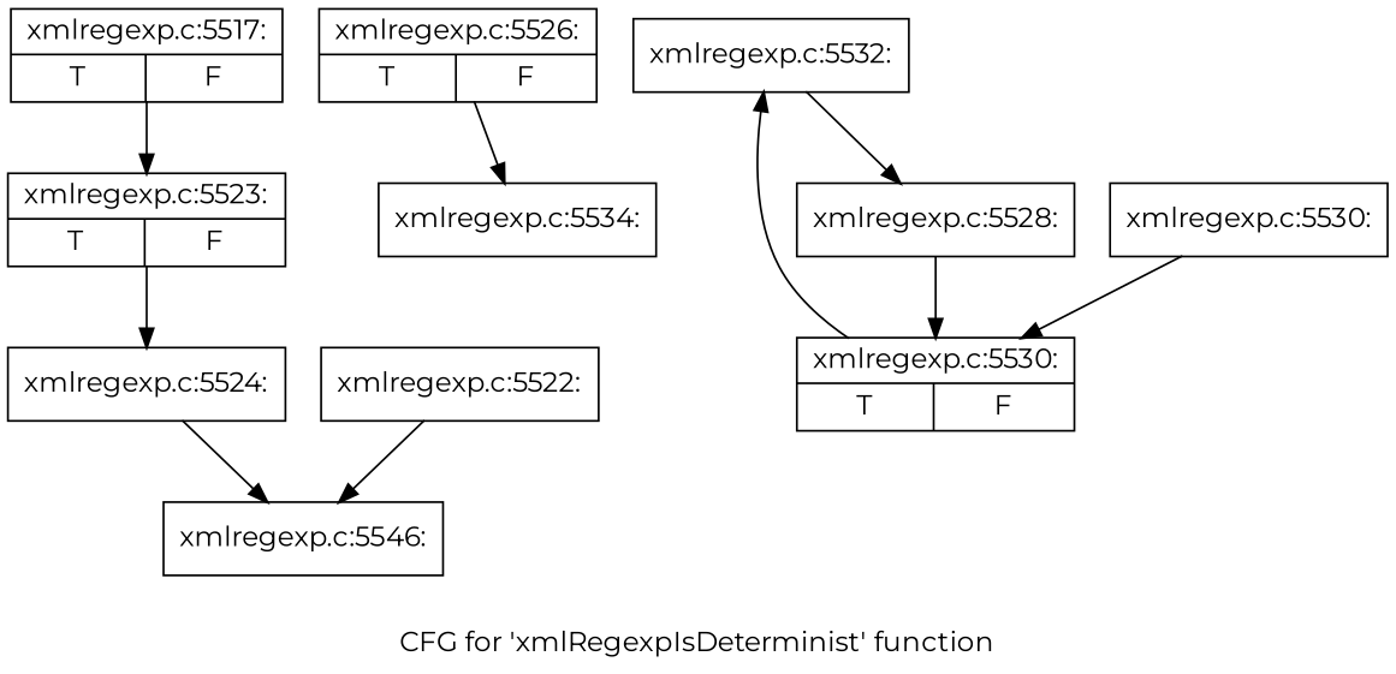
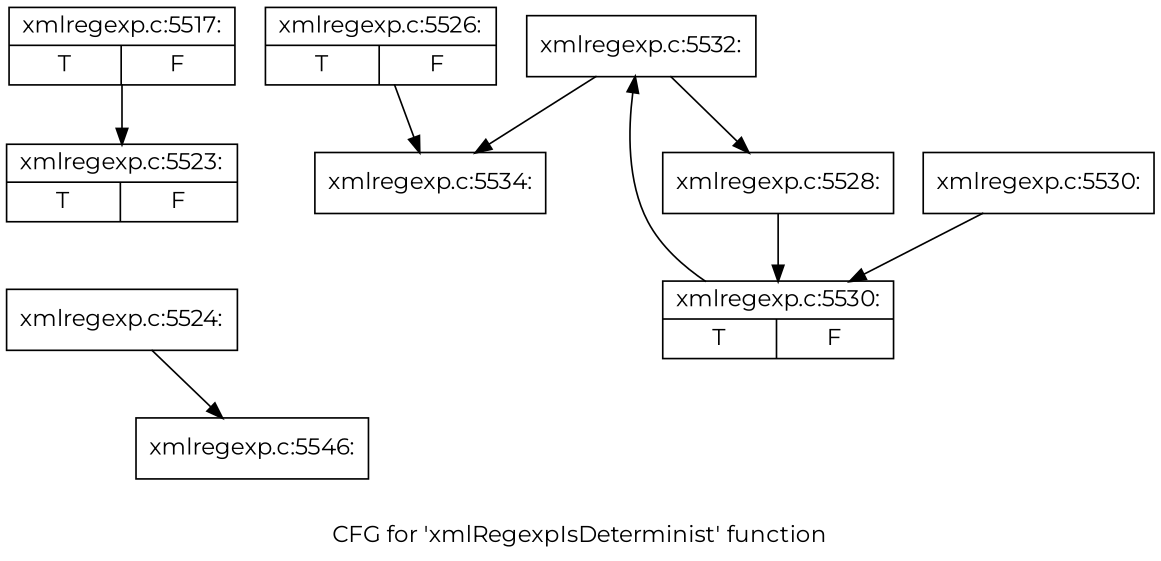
  digraph {
    fontname=Montserrat
    label="CFG for 'xmlRegexpIsDeterminist' function"
    node [fontname=Montserrat shape=record]
    edge [fontname=Montserrat]
    n1 [label="{xmlregexp.c:5517:|{<s0>T|<s1>F}}"]
    n2 [label="{xmlregexp.c:5523:|{<s0>T|<s1>F}}"]
-   n3 [label="{xmlregexp.c:5522:}"]
    n4 [label="{xmlregexp.c:5546:}"]
    n5 [label="{xmlregexp.c:5524:}"]
    n6 [label="{xmlregexp.c:5526:|{<s0>T|<s1>F}}"]
    n7 [label="{xmlregexp.c:5534:}"]
    n8 [label="{xmlregexp.c:5528:}"]
    n9 [label="{xmlregexp.c:5530:|{<s0>T|<s1>F}}"]
    n10 [label="{xmlregexp.c:5532:}"]
    n11 [label="{xmlregexp.c:5530:}"]
    n1 -> n2
-   n2 -> n5
-   n3 -> n4
    n5 -> n4
    n6 -> n7
    n8 -> n9
    n9 -> n10
+   n10 -> n7
    n10 -> n8
    n11 -> n9
  }
